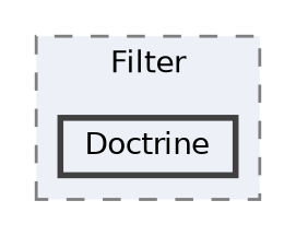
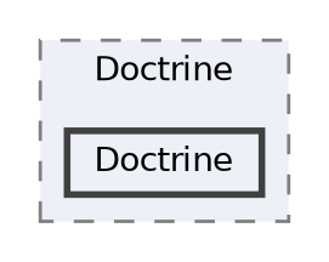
  digraph {
    compound=true
    n1 [color=grey25 fillcolor="#edf0f7" fontname=Helvetica fontsize=10 height=0.2 label=Doctrine shape=box style="filled,bold" width=0.4]
    subgraph cluster_1 {
      bgcolor="#edf0f7"
      fontname=Helvetica
      fontsize=10
-     label=Filter
+     label=Doctrine
      pencolor=grey50
      style="filled,dashed"
      n1
    }
  }
